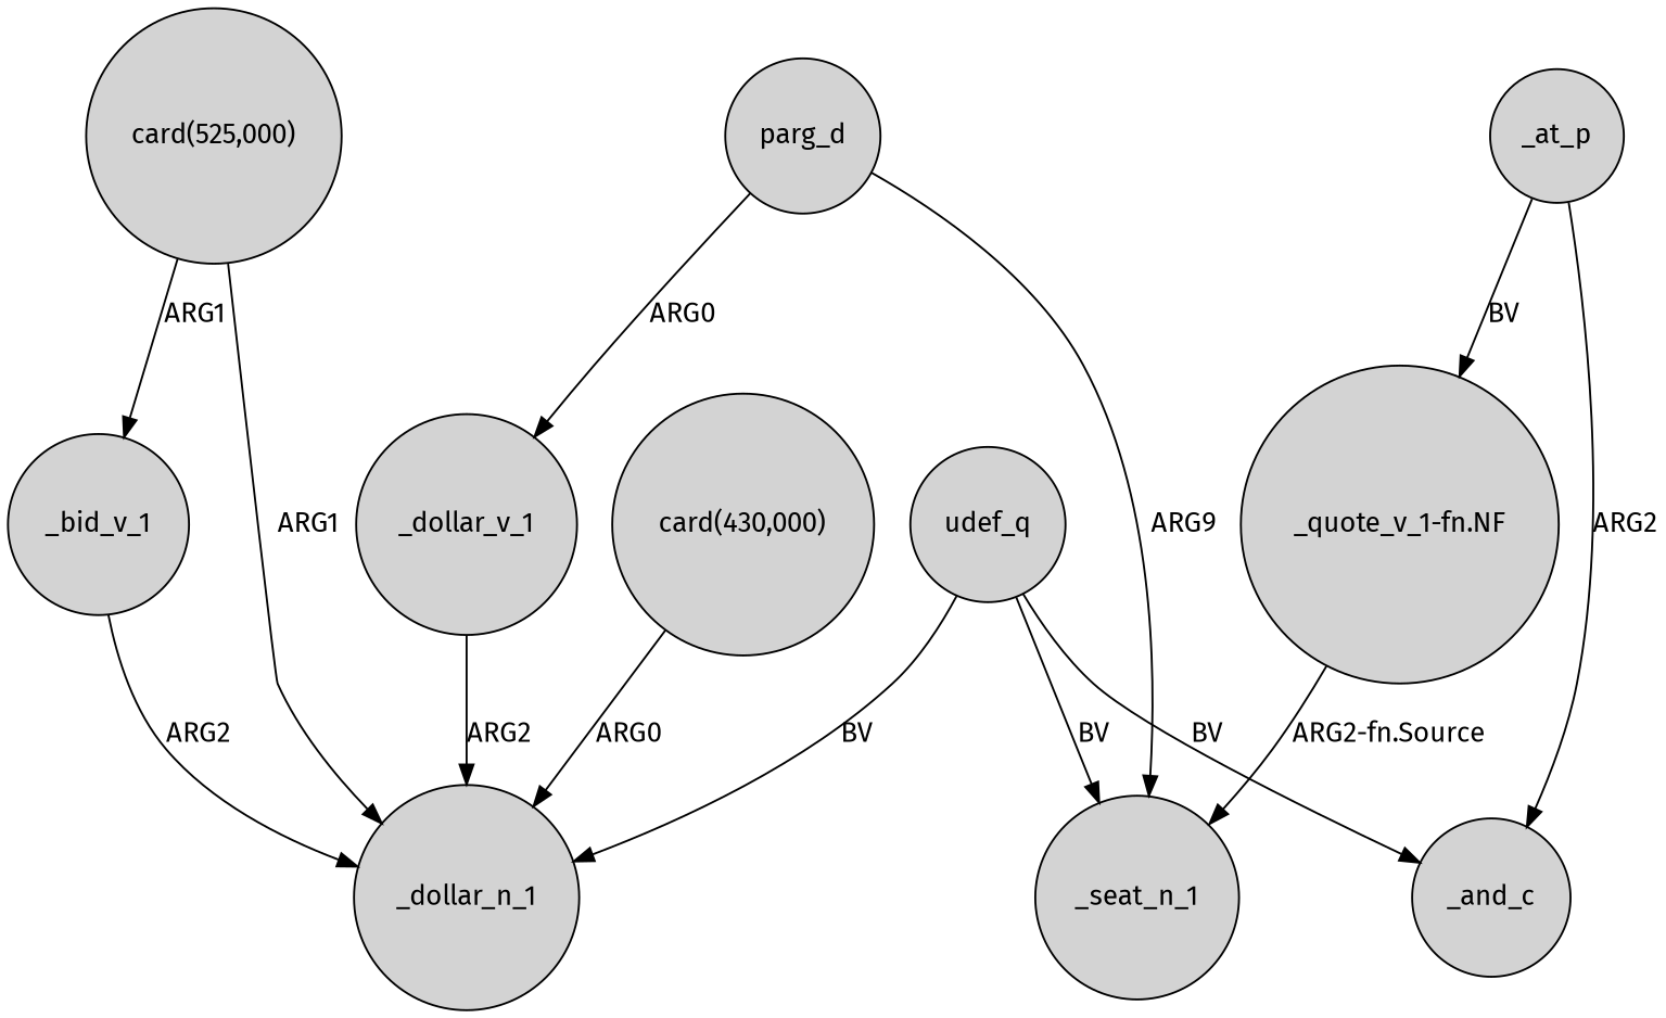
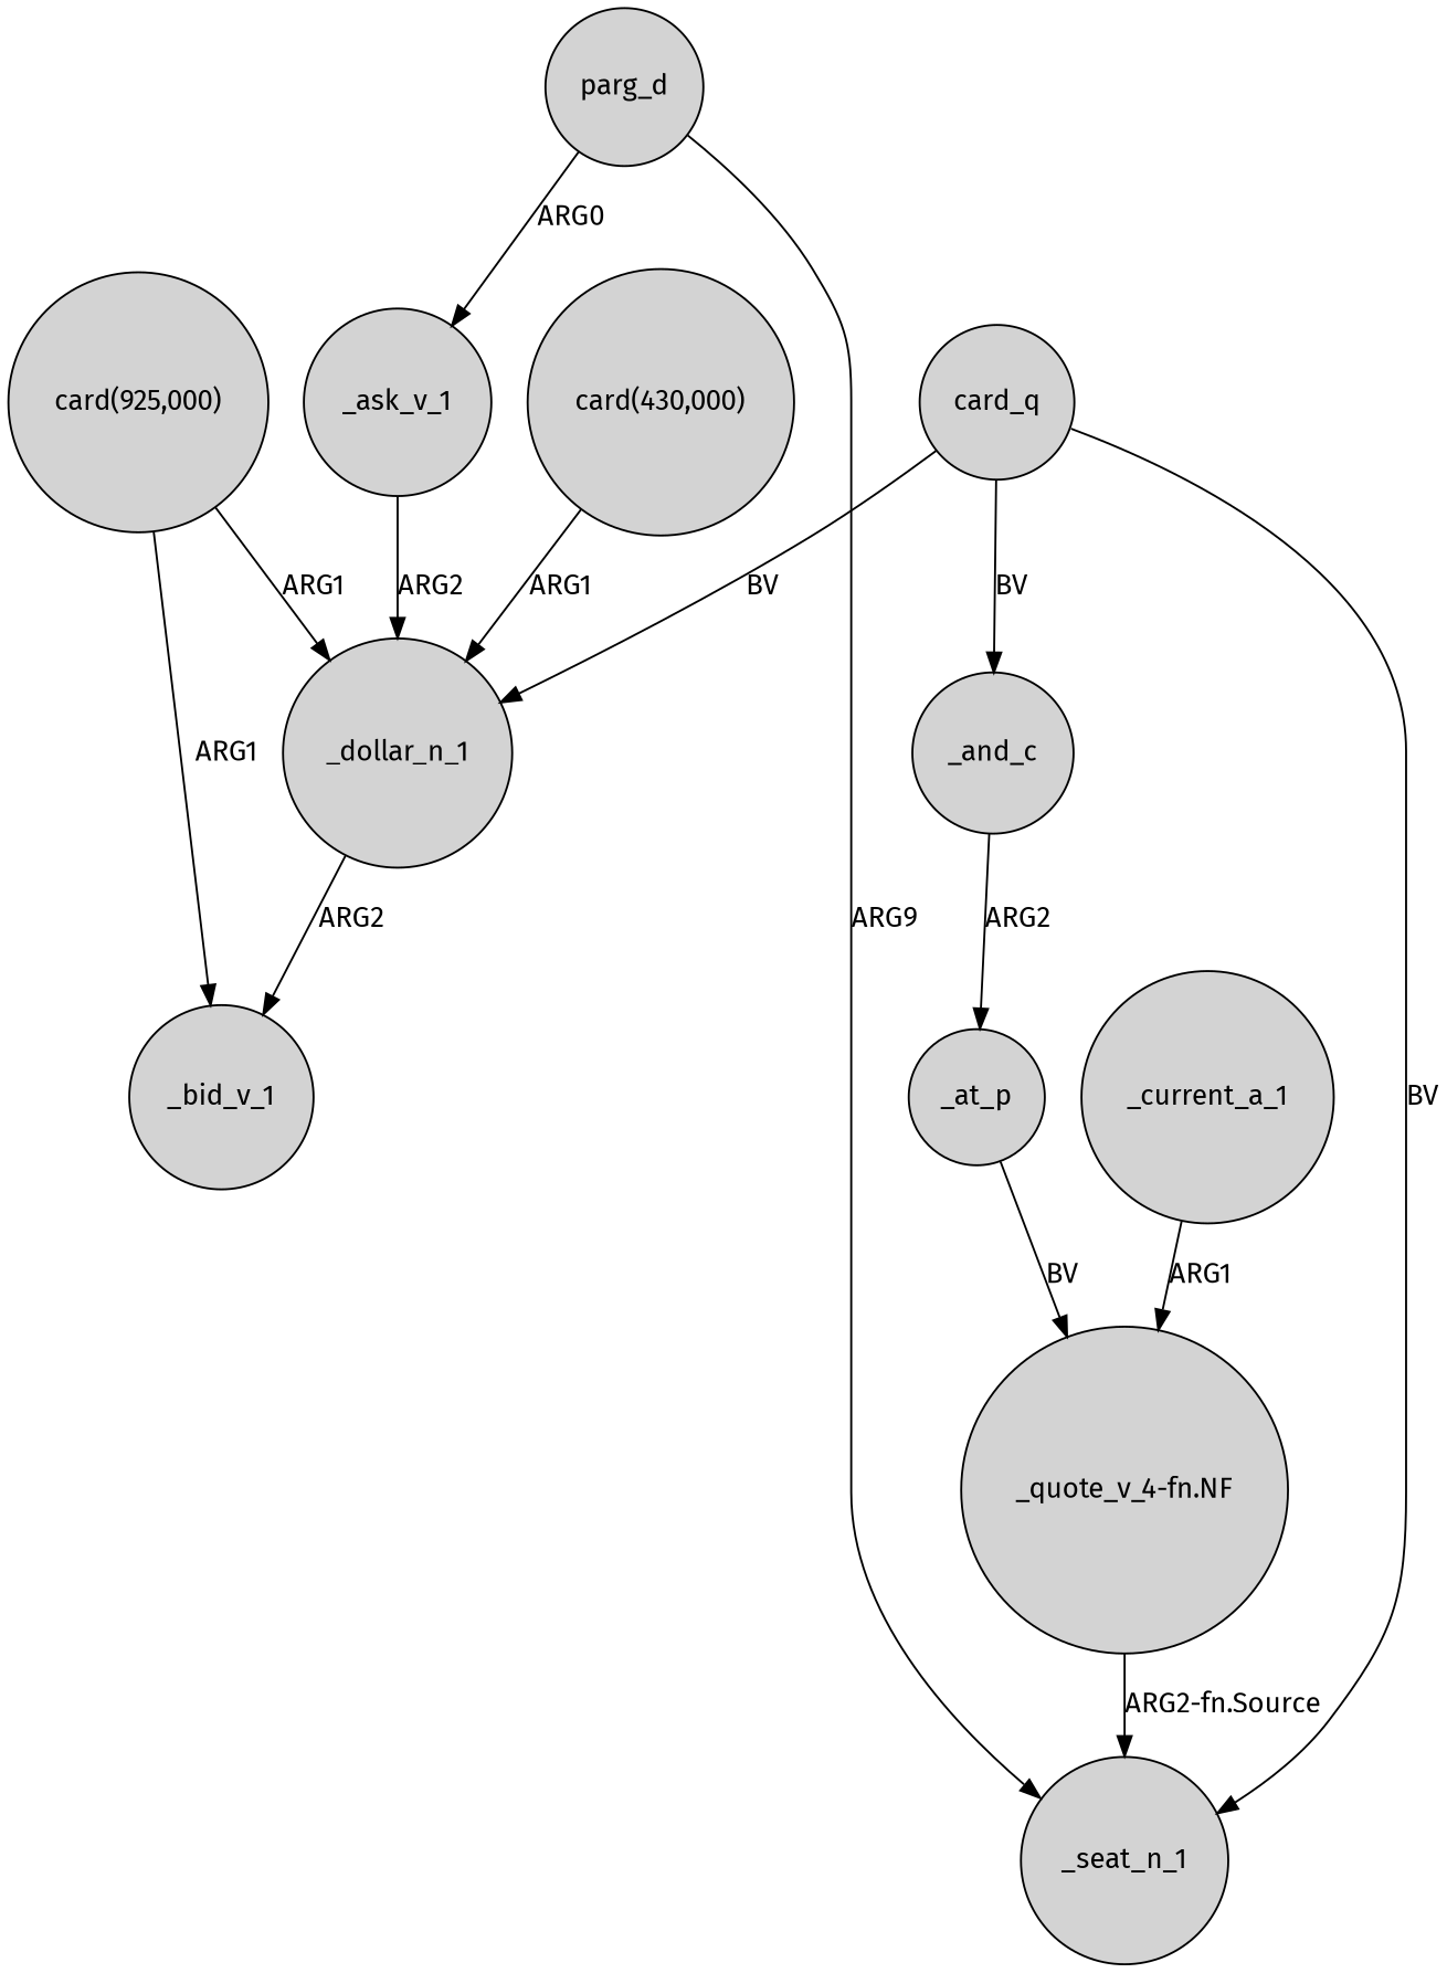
  digraph {
    fontname="Fira Sans"
    node [fontname="Fira Sans" shape=circle style=filled]
    edge [fontname="Fira Sans"]
    _bid_v_1
    _dollar_n_1
    "card(430,000)"
    parg_d
-   _ask_v_1 [label=_dollar_v_1]
+   _ask_v_1
    _seat_n_1
-   "_quote_v_1-fn.NF"
-   udef_q
+   "_quote_v_1-fn.NF" [label="_quote_v_4-fn.NF"]
+   udef_q [label=card_q]
    _and_c
-   "card(525,000)"
+   "card(525,000)" [label="card(925,000)"]
+   _current_a_1
    _at_p
-   _bid_v_1 -> _dollar_n_1 [label=ARG2]
-   "card(430,000)" -> _dollar_n_1 [label=ARG0]
+   _dollar_n_1 -> _bid_v_1 [label=ARG2]
+   "card(430,000)" -> _dollar_n_1 [label=ARG1]
    parg_d -> _ask_v_1 [label=ARG0]
    parg_d -> _seat_n_1 [label=ARG9]
    _ask_v_1 -> _dollar_n_1 [label=ARG2]
    "_quote_v_1-fn.NF" -> _seat_n_1 [label="ARG2-fn.Source"]
    udef_q -> _dollar_n_1 [label=BV]
    udef_q -> _seat_n_1 [label=BV]
    udef_q -> _and_c [label=BV]
    "card(525,000)" -> _bid_v_1 [label=ARG1]
    "card(525,000)" -> _dollar_n_1 [label=ARG1]
+   _current_a_1 -> "_quote_v_1-fn.NF" [label=ARG1]
    _at_p -> "_quote_v_1-fn.NF" [label=BV]
-   _at_p -> _and_c [label=ARG2]
+   _and_c -> _at_p [label=ARG2]
  }
